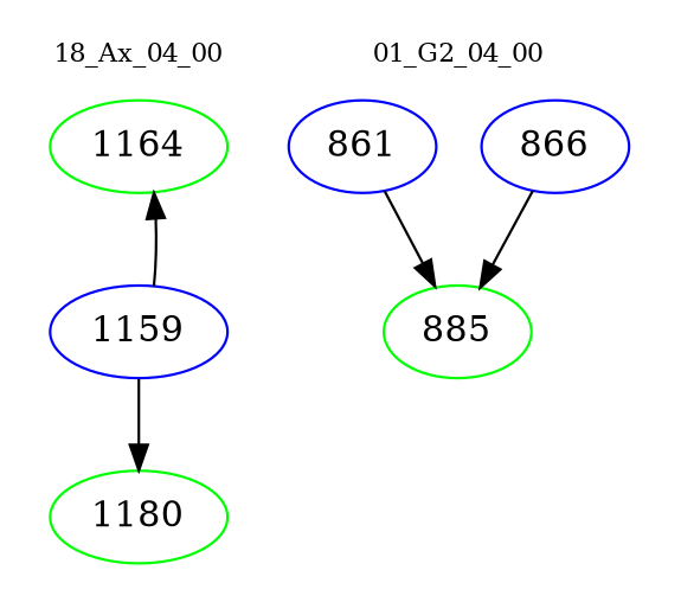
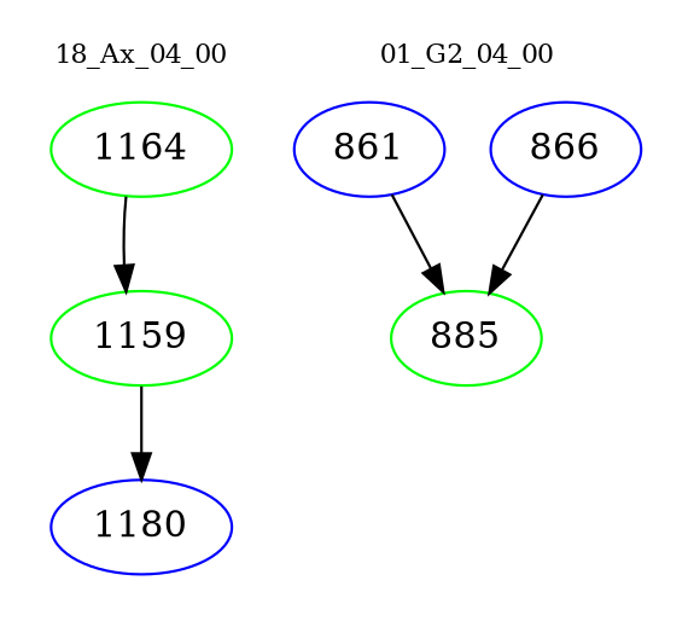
  digraph {
    node [color=green]
    edge [color=black]
    n1 [label=1164]
-   n2 [color=blue label=1159]
-   n3 [label=1180]
+   n2 [label=1159]
+   n3 [color=blue label=1180]
    n4 [color=blue label=866]
    n5 [color=blue label=861]
    n6 [label=885]
    subgraph cluster_1 {
      color=white
      fontsize=10
      label="18_Ax_04_00"
      n1
      n2
      n3
    }
    subgraph cluster_2 {
      color=white
      fontsize=10
      label="01_G2_04_00"
      n4
      n5
      n6
    }
-   n2 -> n1
+   n1 -> n2
    n2 -> n3
    n4 -> n6
    n5 -> n6
  }
